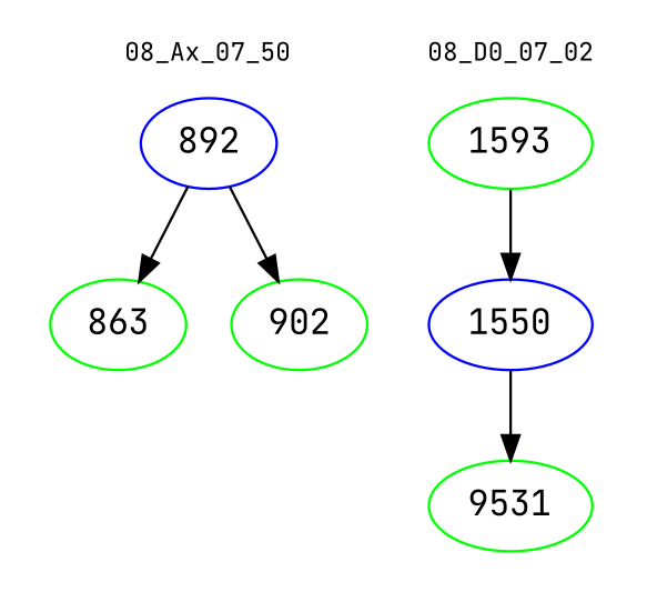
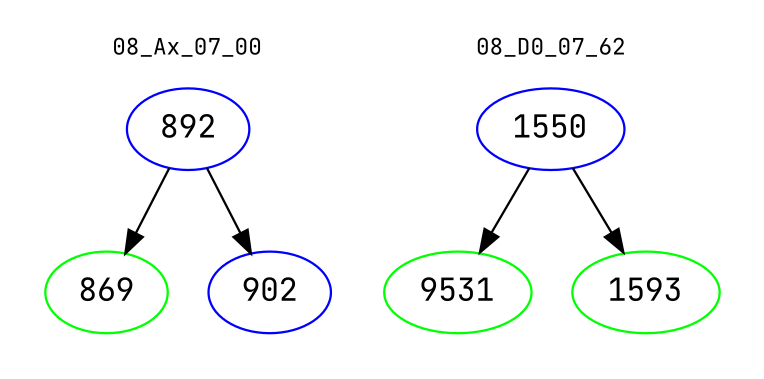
  digraph {
    fontname="JetBrains Mono"
    node [color=green fontname="JetBrains Mono"]
    edge [color=black fontname="JetBrains Mono"]
    n1 [color=blue label=892]
-   n2 [label=863]
-   n3 [label=902]
+   n2 [label=869]
+   n3 [color=blue label=902]
    n4 [color=blue label=1550]
    n5 [label=9531]
    n6 [label=1593]
    subgraph cluster_1 {
      color=white
      fontsize=10
-     label="08_Ax_07_50"
+     label="08_Ax_07_00"
      n1
      n2
      n3
    }
    subgraph cluster_2 {
      color=white
      fontsize=10
-     label="08_D0_07_02"
+     label="08_D0_07_62"
      n4
      n5
      n6
    }
    n1 -> n2
    n1 -> n3
    n4 -> n5
-   n6 -> n4
+   n4 -> n6
  }
